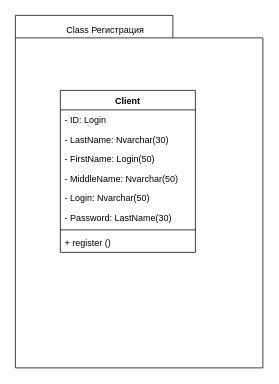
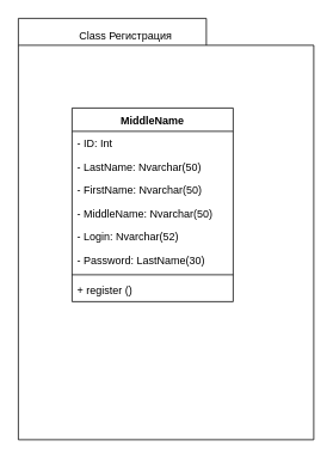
  <mxCell id="0" />
  <mxCell id="1" parent="0" />
  <mxCell id="2" value="package" style="shape=folder;fontStyle=1;spacingTop=10;tabWidth=210;tabHeight=30;tabPosition=left;html=1;shadow=0;labelBackgroundColor=none;sketch=0;gradientColor=none;backgroundOutline=0;noLabel=1;fontColor=none;labelBorderColor=none;" parent="1" vertex="1"><mxGeometry x="20" y="20" width="330" height="470" as="geometry" /></mxCell>
- <mxCell id="3" value="Client" style="swimlane;fontStyle=1;align=center;verticalAlign=top;childLayout=stackLayout;horizontal=1;startSize=26;horizontalStack=0;resizeParent=1;resizeParentMax=0;resizeLast=0;collapsible=1;marginBottom=0;" parent="1" vertex="1"><mxGeometry x="80" y="120" width="180" height="216" as="geometry" /></mxCell>
- <mxCell id="4" value="- ID: Login" style="text;strokeColor=none;fillColor=none;align=left;verticalAlign=top;spacingLeft=4;spacingRight=4;overflow=hidden;rotatable=0;points=[[0,0.5],[1,0.5]];portConstraint=eastwest;" parent="3" vertex="1"><mxGeometry y="26" width="180" height="26" as="geometry" /></mxCell>
- <mxCell id="5" value="- LastName: Nvarchar(30)" style="text;strokeColor=none;fillColor=none;align=left;verticalAlign=top;spacingLeft=4;spacingRight=4;overflow=hidden;rotatable=0;points=[[0,0.5],[1,0.5]];portConstraint=eastwest;" parent="3" vertex="1"><mxGeometry y="52" width="180" height="26" as="geometry" /></mxCell>
- <mxCell id="6" value="- FirstName: Login(50)" style="text;strokeColor=none;fillColor=none;align=left;verticalAlign=top;spacingLeft=4;spacingRight=4;overflow=hidden;rotatable=0;points=[[0,0.5],[1,0.5]];portConstraint=eastwest;" parent="3" vertex="1"><mxGeometry y="78" width="180" height="26" as="geometry" /></mxCell>
+ <mxCell id="3" value="MiddleName" style="swimlane;fontStyle=1;align=center;verticalAlign=top;childLayout=stackLayout;horizontal=1;startSize=26;horizontalStack=0;resizeParent=1;resizeParentMax=0;resizeLast=0;collapsible=1;marginBottom=0;" parent="1" vertex="1"><mxGeometry x="80" y="120" width="180" height="216" as="geometry" /></mxCell>
+ <mxCell id="4" value="- ID: Int" style="text;strokeColor=none;fillColor=none;align=left;verticalAlign=top;spacingLeft=4;spacingRight=4;overflow=hidden;rotatable=0;points=[[0,0.5],[1,0.5]];portConstraint=eastwest;" parent="3" vertex="1"><mxGeometry y="26" width="180" height="26" as="geometry" /></mxCell>
+ <mxCell id="5" value="- LastName: Nvarchar(50)" style="text;strokeColor=none;fillColor=none;align=left;verticalAlign=top;spacingLeft=4;spacingRight=4;overflow=hidden;rotatable=0;points=[[0,0.5],[1,0.5]];portConstraint=eastwest;" parent="3" vertex="1"><mxGeometry y="52" width="180" height="26" as="geometry" /></mxCell>
+ <mxCell id="6" value="- FirstName: Nvarchar(50)" style="text;strokeColor=none;fillColor=none;align=left;verticalAlign=top;spacingLeft=4;spacingRight=4;overflow=hidden;rotatable=0;points=[[0,0.5],[1,0.5]];portConstraint=eastwest;" parent="3" vertex="1"><mxGeometry y="78" width="180" height="26" as="geometry" /></mxCell>
  <mxCell id="7" value="- MiddleName: Nvarchar(50)" style="text;strokeColor=none;fillColor=none;align=left;verticalAlign=top;spacingLeft=4;spacingRight=4;overflow=hidden;rotatable=0;points=[[0,0.5],[1,0.5]];portConstraint=eastwest;" parent="3" vertex="1"><mxGeometry y="104" width="180" height="26" as="geometry" /></mxCell>
- <mxCell id="8" value="- Login: Nvarchar(50)" style="text;strokeColor=none;fillColor=none;align=left;verticalAlign=top;spacingLeft=4;spacingRight=4;overflow=hidden;rotatable=0;points=[[0,0.5],[1,0.5]];portConstraint=eastwest;" parent="3" vertex="1"><mxGeometry y="130" width="180" height="26" as="geometry" /></mxCell>
+ <mxCell id="8" value="- Login: Nvarchar(52)" style="text;strokeColor=none;fillColor=none;align=left;verticalAlign=top;spacingLeft=4;spacingRight=4;overflow=hidden;rotatable=0;points=[[0,0.5],[1,0.5]];portConstraint=eastwest;" parent="3" vertex="1"><mxGeometry y="130" width="180" height="26" as="geometry" /></mxCell>
  <mxCell id="9" value="- Password: LastName(30)" style="text;strokeColor=none;fillColor=none;align=left;verticalAlign=top;spacingLeft=4;spacingRight=4;overflow=hidden;rotatable=0;points=[[0,0.5],[1,0.5]];portConstraint=eastwest;" parent="3" vertex="1"><mxGeometry y="156" width="180" height="26" as="geometry" /></mxCell>
  <mxCell id="10" value="" style="line;strokeWidth=1;fillColor=none;align=left;verticalAlign=middle;spacingTop=-1;spacingLeft=3;spacingRight=3;rotatable=0;labelPosition=right;points=[];portConstraint=eastwest;" parent="3" vertex="1"><mxGeometry y="182" width="180" height="8" as="geometry" /></mxCell>
  <mxCell id="11" value="+ register ()" style="text;strokeColor=none;fillColor=none;align=left;verticalAlign=top;spacingLeft=4;spacingRight=4;overflow=hidden;rotatable=0;points=[[0,0.5],[1,0.5]];portConstraint=eastwest;" parent="3" vertex="1"><mxGeometry y="190" width="180" height="26" as="geometry" /></mxCell>
  <mxCell id="12" value="Class Регистрация" style="text;html=1;strokeColor=none;fillColor=none;align=center;verticalAlign=middle;whiteSpace=wrap;rounded=0;shadow=0;labelBackgroundColor=none;sketch=0;fontColor=none;" parent="1" vertex="1"><mxGeometry x="35" y="25" width="210" height="30" as="geometry" /></mxCell>
